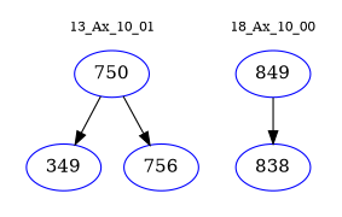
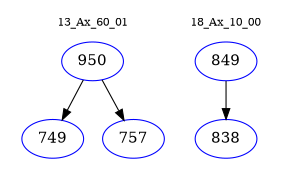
  digraph {
    node [color=blue]
    edge [color=black]
-   n1 [label=750]
-   n2 [label=349]
-   n3 [label=756]
+   n1 [label=950]
+   n2 [label=749]
+   n3 [label=757]
    n4 [label=849]
    n5 [label=838]
    subgraph cluster_1 {
      color=white
      fontsize=10
-     label="13_Ax_10_01"
+     label="13_Ax_60_01"
      n1
      n2
      n3
    }
    subgraph cluster_2 {
      color=white
      fontsize=10
      label="18_Ax_10_00"
      n4
      n5
    }
    n1 -> n2
    n1 -> n3
    n4 -> n5
  }
